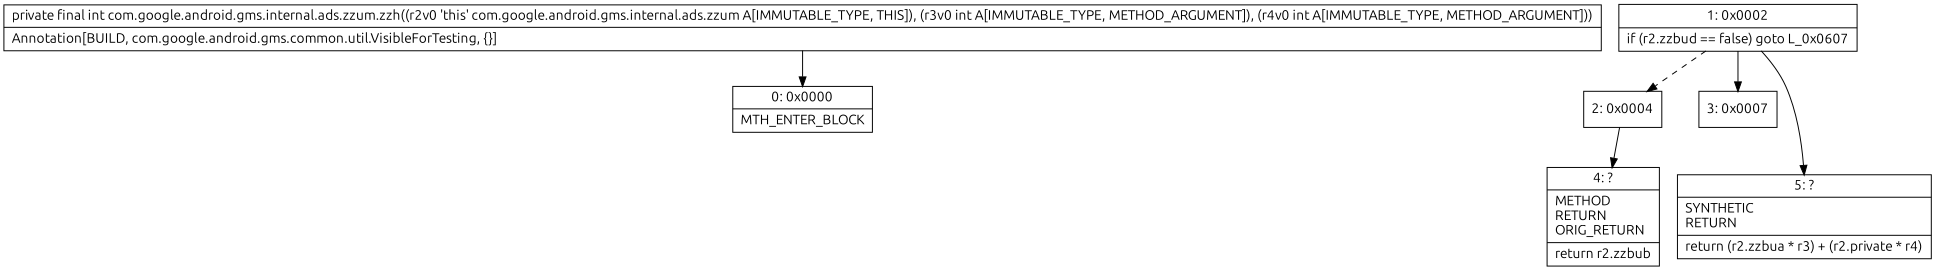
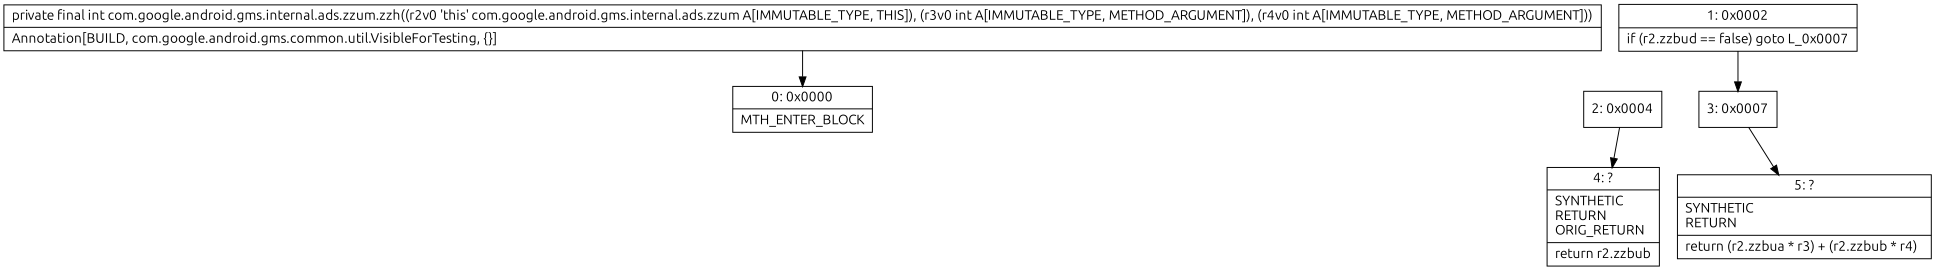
  digraph {
    fontname=Ubuntu
    node [fontname=Ubuntu shape=record]
    edge [fontname=Ubuntu]
    n1 [label="{0\:\ 0x0000|MTH_ENTER_BLOCK\l}"]
-   n2 [label="{1\:\ 0x0002|if (r2.zzbud == false) goto L_0x0607\l}"]
+   n2 [label="{1\:\ 0x0002|if (r2.zzbud == false) goto L_0x0007\l}"]
    n3 [label="{2\:\ 0x0004}"]
    n4 [label="{3\:\ 0x0007}"]
-   n5 [label="{4\:\ ?|METHOD\lRETURN\lORIG_RETURN\l|return r2.zzbub\l}"]
-   n6 [label="{5\:\ ?|SYNTHETIC\lRETURN\l|return (r2.zzbua * r3) + (r2.private * r4)\l}"]
+   n5 [label="{4\:\ ?|SYNTHETIC\lRETURN\lORIG_RETURN\l|return r2.zzbub\l}"]
+   n6 [label="{5\:\ ?|SYNTHETIC\lRETURN\l|return (r2.zzbua * r3) + (r2.zzbub * r4)\l}"]
    n7 [label="{private final int com.google.android.gms.internal.ads.zzum.zzh((r2v0 'this' com.google.android.gms.internal.ads.zzum A[IMMUTABLE_TYPE, THIS]), (r3v0 int A[IMMUTABLE_TYPE, METHOD_ARGUMENT]), (r4v0 int A[IMMUTABLE_TYPE, METHOD_ARGUMENT]))  | Annotation[BUILD, com.google.android.gms.common.util.VisibleForTesting, \{\}]\l}"]
-   n2 -> n3 [style=dashed]
    n2 -> n4
    n3 -> n5
-   n2 -> n6
+   n4 -> n6
    n7 -> n1
  }
